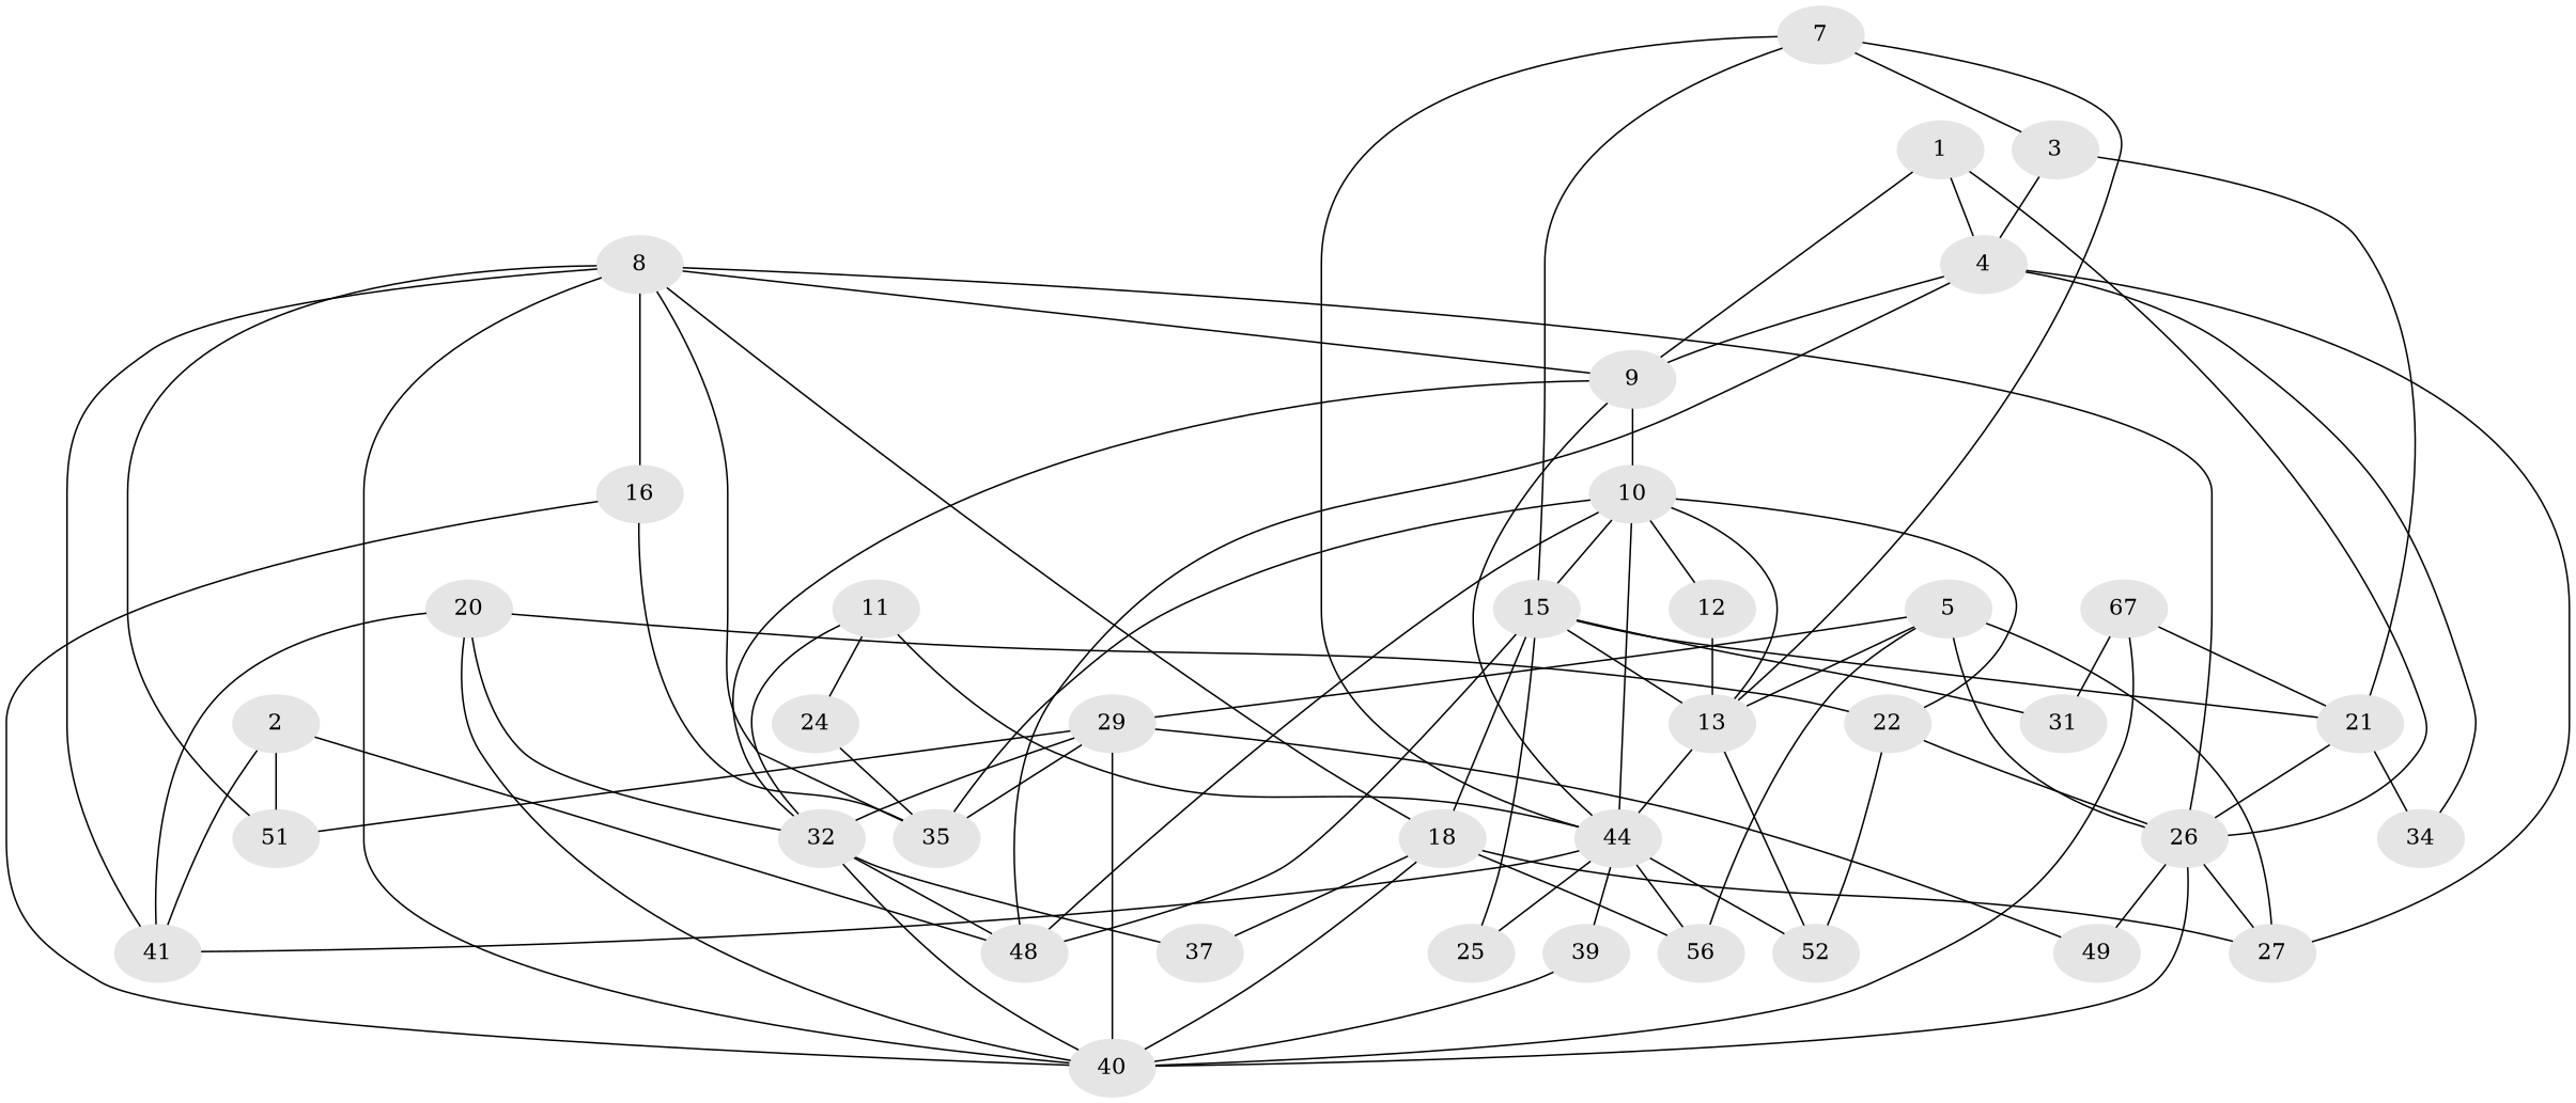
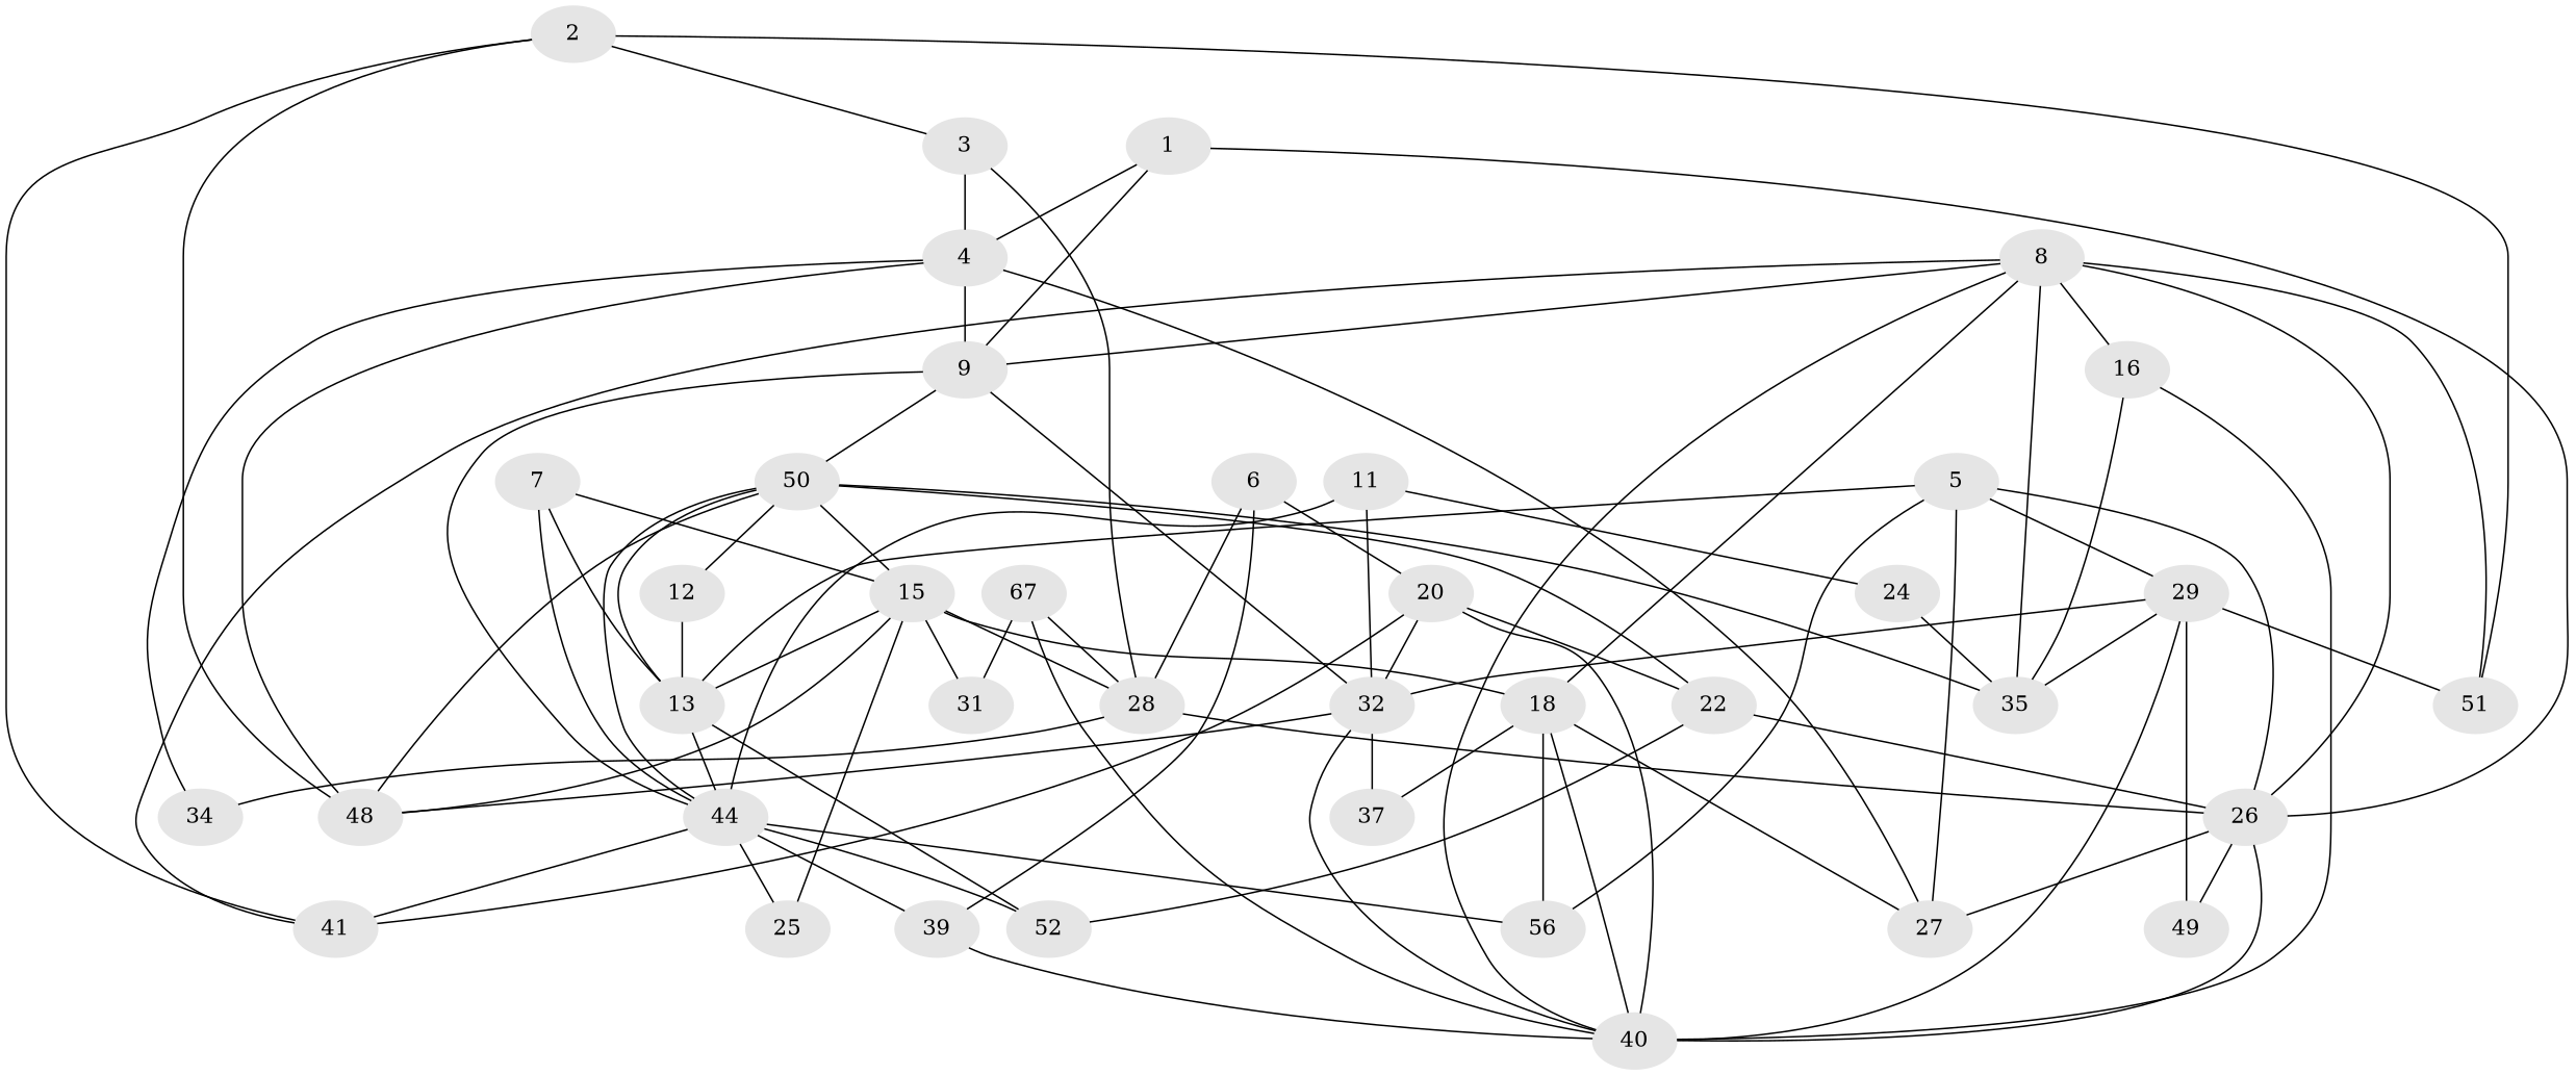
  graph {
    node [color=gray90 style=filled]
    4 [super="+45"]
    9 [super="+50"]
    48
    27 [super="+44"]
    34
    1
    26 [super="+54"]
    n8 [label=44 super="+46"]
-   10 [super="+28"]
+   10 [super="+28" label=50]
    32 [super="+53"]
    40 [super="+55"]
    49
    2 [super="+42"]
    3
    41
    51
-   21 [super="+36"]
+   21 [super="+36" label=28]
    13 [super="+43"]
    52
    5
    n21 [label=29 super="+38"]
    56
    35
+   6
    20
    39
    22
    7 [super="+33"]
    15 [super="+47"]
    25
    18 [super="+30"]
    31
    8 [super="+29"]
    16 [super="+19"]
    37
    12
    11
    24
    n39 [label=67]
    4 -- 9
    4 -- 48
    4 -- 27
    4 -- 34
    9 -- n8
    9 -- 10
    9 -- 32
    1 -- 4
    1 -- 9
    1 -- 26
    26 -- 27 [weight=2]
    26 -- 40
    26 -- 49
    n8 -- 41
    n8 -- 52
    n8 -- 56
    n8 -- 39
    n8 -- 25
    10 -- 48
    10 -- n8
    10 -- 13
    10 -- 35
    10 -- 22
    10 -- 15
    10 -- 12
    32 -- 48
    32 -- 40
    32 -- 37 [weight=2]
    2 -- 48
-   7 -- 3
+   2 -- 3
    2 -- 41
    2 -- 51
    3 -- 4
    3 -- 21
    21 -- 34
    21 -- 26
    13 -- n8
    13 -- 52
    5 -- 27
    5 -- 26
    5 -- 13
    5 -- n21
    5 -- 56
    n21 -- 32
    n21 -- 40
    n21 -- 49
    n21 -- 51
    n21 -- 35
+   6 -- 21 [weight=2]
+   6 -- 20
+   6 -- 39
    20 -- 32
    20 -- 40
    20 -- 41
    20 -- 22
    39 -- 40
    22 -- 26
    22 -- 52
    7 -- n8
    7 -- 13
    7 -- 15
    15 -- 48
    15 -- 21
    15 -- 13
    15 -- 25
    15 -- 18
    15 -- 31
    18 -- 27
    18 -- 40
    18 -- 56
    18 -- 37
    8 -- 9
    8 -- 26
    8 -- 40
    8 -- 41
    8 -- 51
    8 -- 35
    8 -- 18
    8 -- 16 [weight=2]
    16 -- 40
    16 -- 35
    12 -- 13
    11 -- n8
    11 -- 32
    11 -- 24
    24 -- 35
    n39 -- 40
    n39 -- 21
    n39 -- 31
  }
